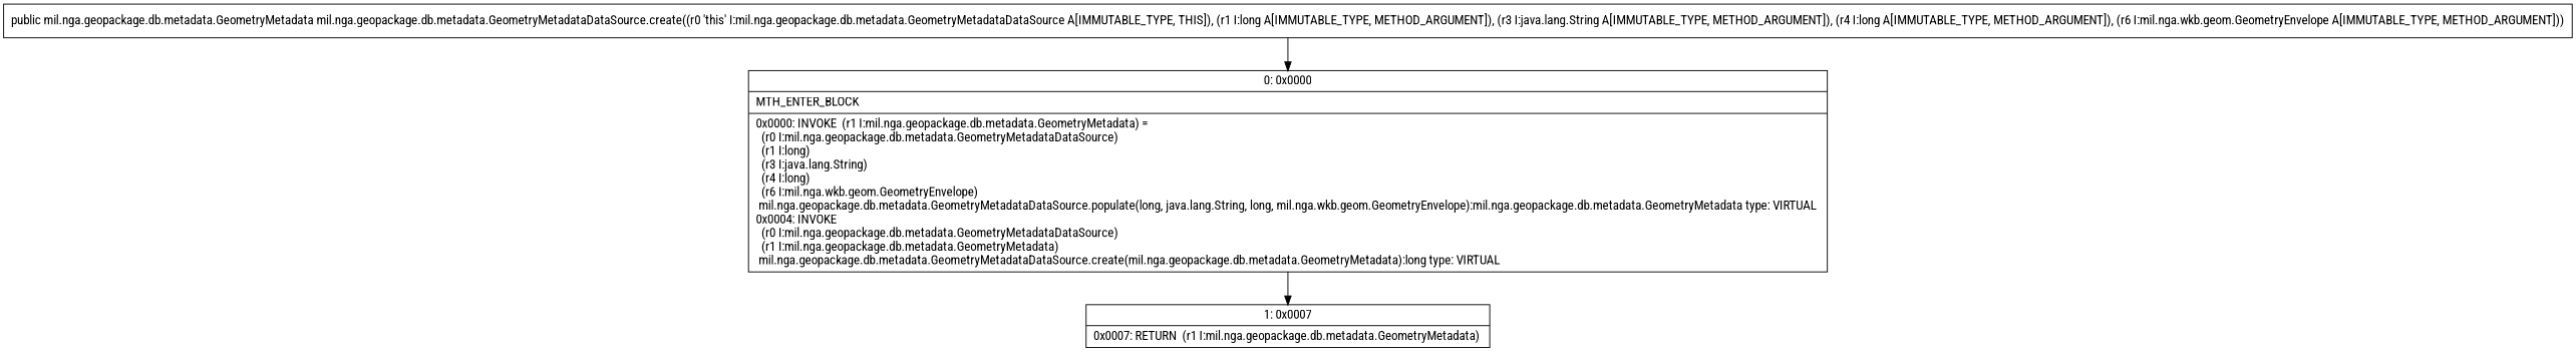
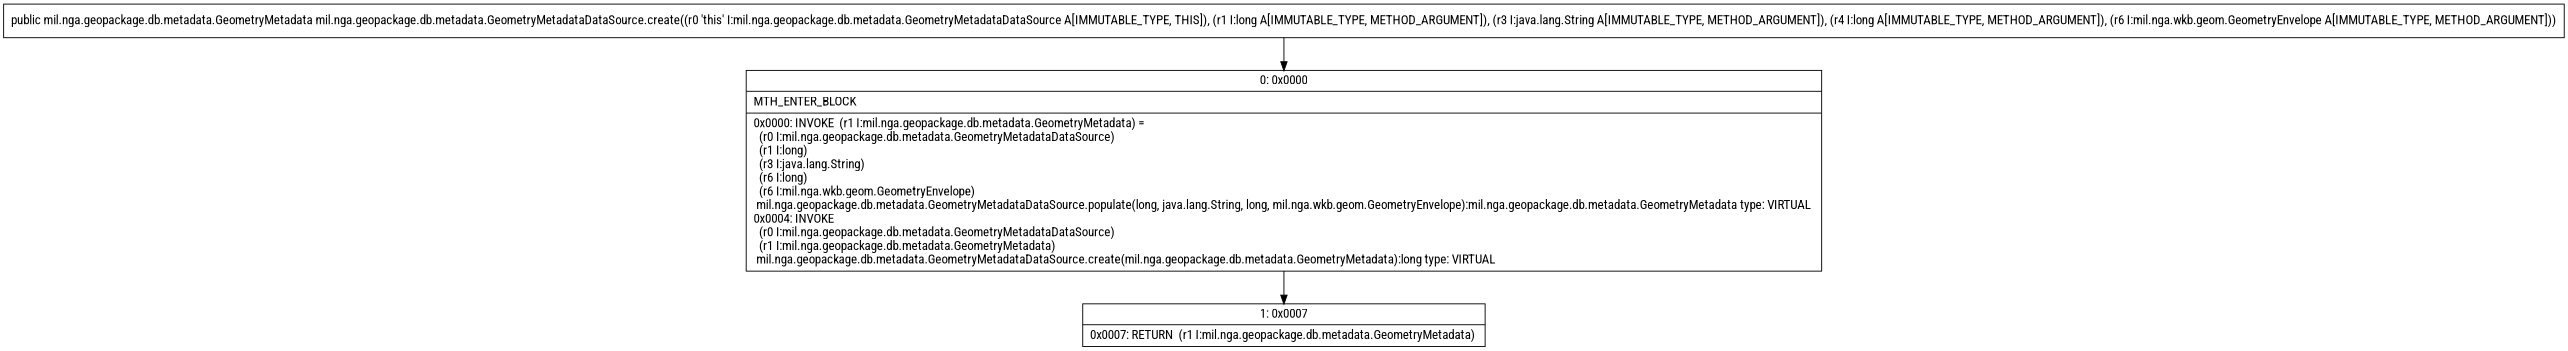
  digraph {
    fontname="Roboto Condensed"
    node [shape=record fontname="Roboto Condensed"]
    edge [fontname="Roboto Condensed"]
-   n1 [label="{0\:\ 0x0000|MTH_ENTER_BLOCK\l|0x0000: INVOKE  (r1 I:mil.nga.geopackage.db.metadata.GeometryMetadata) = \l  (r0 I:mil.nga.geopackage.db.metadata.GeometryMetadataDataSource)\l  (r1 I:long)\l  (r3 I:java.lang.String)\l  (r4 I:long)\l  (r6 I:mil.nga.wkb.geom.GeometryEnvelope)\l mil.nga.geopackage.db.metadata.GeometryMetadataDataSource.populate(long, java.lang.String, long, mil.nga.wkb.geom.GeometryEnvelope):mil.nga.geopackage.db.metadata.GeometryMetadata type: VIRTUAL \l0x0004: INVOKE  \l  (r0 I:mil.nga.geopackage.db.metadata.GeometryMetadataDataSource)\l  (r1 I:mil.nga.geopackage.db.metadata.GeometryMetadata)\l mil.nga.geopackage.db.metadata.GeometryMetadataDataSource.create(mil.nga.geopackage.db.metadata.GeometryMetadata):long type: VIRTUAL \l}"]
+   n1 [label="{0\:\ 0x0000|MTH_ENTER_BLOCK\l|0x0000: INVOKE  (r1 I:mil.nga.geopackage.db.metadata.GeometryMetadata) = \l  (r0 I:mil.nga.geopackage.db.metadata.GeometryMetadataDataSource)\l  (r1 I:long)\l  (r3 I:java.lang.String)\l  (r6 I:long)\l  (r6 I:mil.nga.wkb.geom.GeometryEnvelope)\l mil.nga.geopackage.db.metadata.GeometryMetadataDataSource.populate(long, java.lang.String, long, mil.nga.wkb.geom.GeometryEnvelope):mil.nga.geopackage.db.metadata.GeometryMetadata type: VIRTUAL \l0x0004: INVOKE  \l  (r0 I:mil.nga.geopackage.db.metadata.GeometryMetadataDataSource)\l  (r1 I:mil.nga.geopackage.db.metadata.GeometryMetadata)\l mil.nga.geopackage.db.metadata.GeometryMetadataDataSource.create(mil.nga.geopackage.db.metadata.GeometryMetadata):long type: VIRTUAL \l}"]
    n2 [label="{1\:\ 0x0007|0x0007: RETURN  (r1 I:mil.nga.geopackage.db.metadata.GeometryMetadata) \l}"]
    n3 [label="{public mil.nga.geopackage.db.metadata.GeometryMetadata mil.nga.geopackage.db.metadata.GeometryMetadataDataSource.create((r0 'this' I:mil.nga.geopackage.db.metadata.GeometryMetadataDataSource A[IMMUTABLE_TYPE, THIS]), (r1 I:long A[IMMUTABLE_TYPE, METHOD_ARGUMENT]), (r3 I:java.lang.String A[IMMUTABLE_TYPE, METHOD_ARGUMENT]), (r4 I:long A[IMMUTABLE_TYPE, METHOD_ARGUMENT]), (r6 I:mil.nga.wkb.geom.GeometryEnvelope A[IMMUTABLE_TYPE, METHOD_ARGUMENT])) }"]
    n1 -> n2
    n3 -> n1
  }
